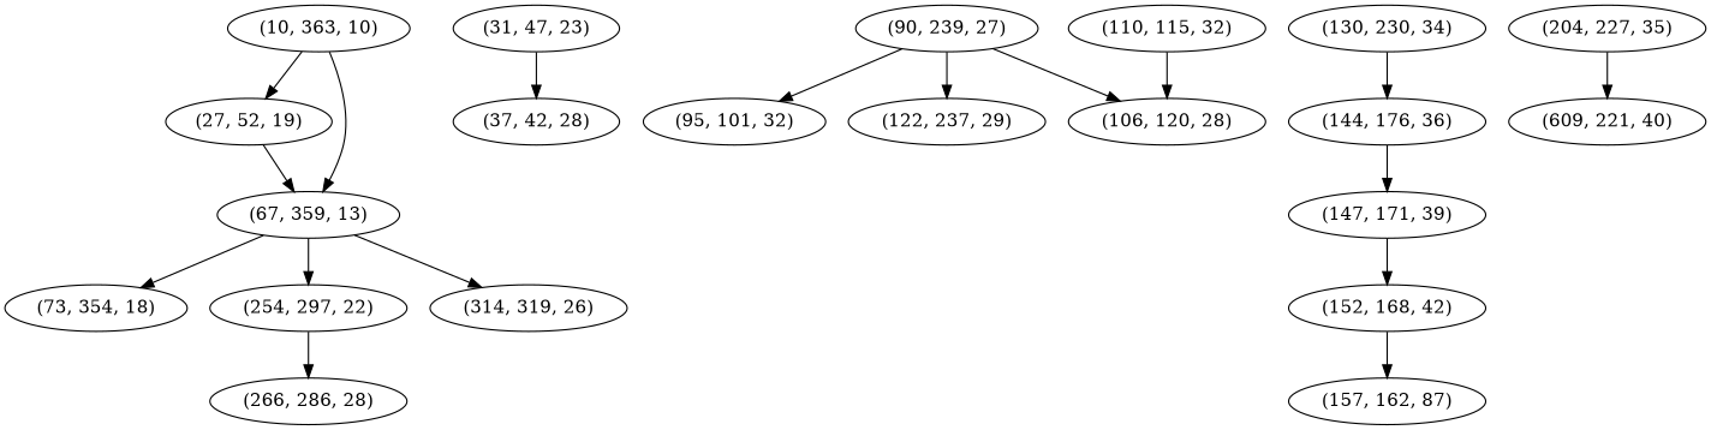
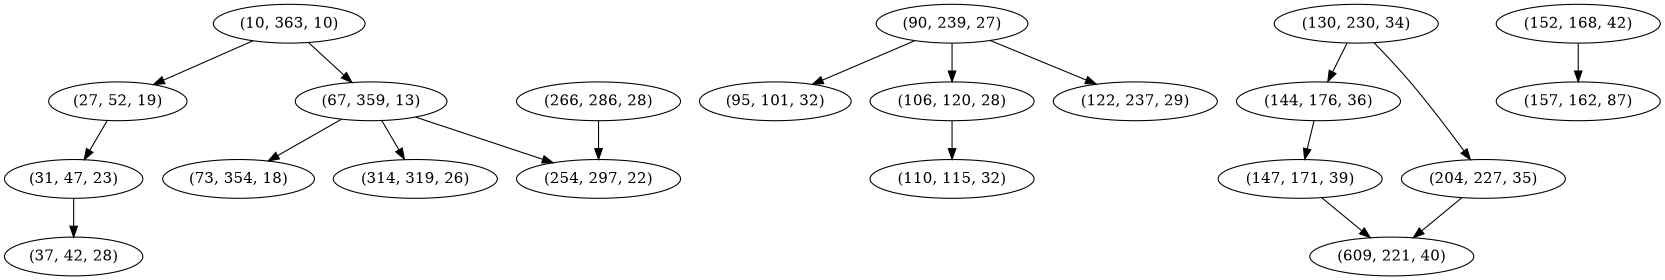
  digraph {
    "(10, 363, 10)"
    "(27, 52, 19)"
    "(67, 359, 13)"
    "(31, 47, 23)"
    "(73, 354, 18)"
    "(254, 297, 22)"
    "(314, 319, 26)"
    "(37, 42, 28)"
    "(266, 286, 28)"
    "(90, 239, 27)"
    "(95, 101, 32)"
    "(106, 120, 28)"
    "(122, 237, 29)"
    "(110, 115, 32)"
    "(130, 230, 34)"
    "(144, 176, 36)"
    "(204, 227, 35)"
    "(147, 171, 39)"
    n19 [label="(609, 221, 40)"]
    "(152, 168, 42)"
    n21 [label="(157, 162, 87)"]
    "(10, 363, 10)" -> "(27, 52, 19)"
    "(10, 363, 10)" -> "(67, 359, 13)"
-   "(27, 52, 19)" -> "(67, 359, 13)"
+   "(27, 52, 19)" -> "(31, 47, 23)"
    "(67, 359, 13)" -> "(73, 354, 18)"
    "(67, 359, 13)" -> "(254, 297, 22)"
    "(67, 359, 13)" -> "(314, 319, 26)"
    "(31, 47, 23)" -> "(37, 42, 28)"
-   "(254, 297, 22)" -> "(266, 286, 28)"
+   "(266, 286, 28)" -> "(254, 297, 22)"
    "(90, 239, 27)" -> "(95, 101, 32)"
    "(90, 239, 27)" -> "(106, 120, 28)"
    "(90, 239, 27)" -> "(122, 237, 29)"
-   "(110, 115, 32)" -> "(106, 120, 28)"
+   "(106, 120, 28)" -> "(110, 115, 32)"
    "(130, 230, 34)" -> "(144, 176, 36)"
+   "(130, 230, 34)" -> "(204, 227, 35)"
    "(144, 176, 36)" -> "(147, 171, 39)"
    "(204, 227, 35)" -> n19
-   "(147, 171, 39)" -> "(152, 168, 42)"
+   "(147, 171, 39)" -> n19
    "(152, 168, 42)" -> n21
  }
